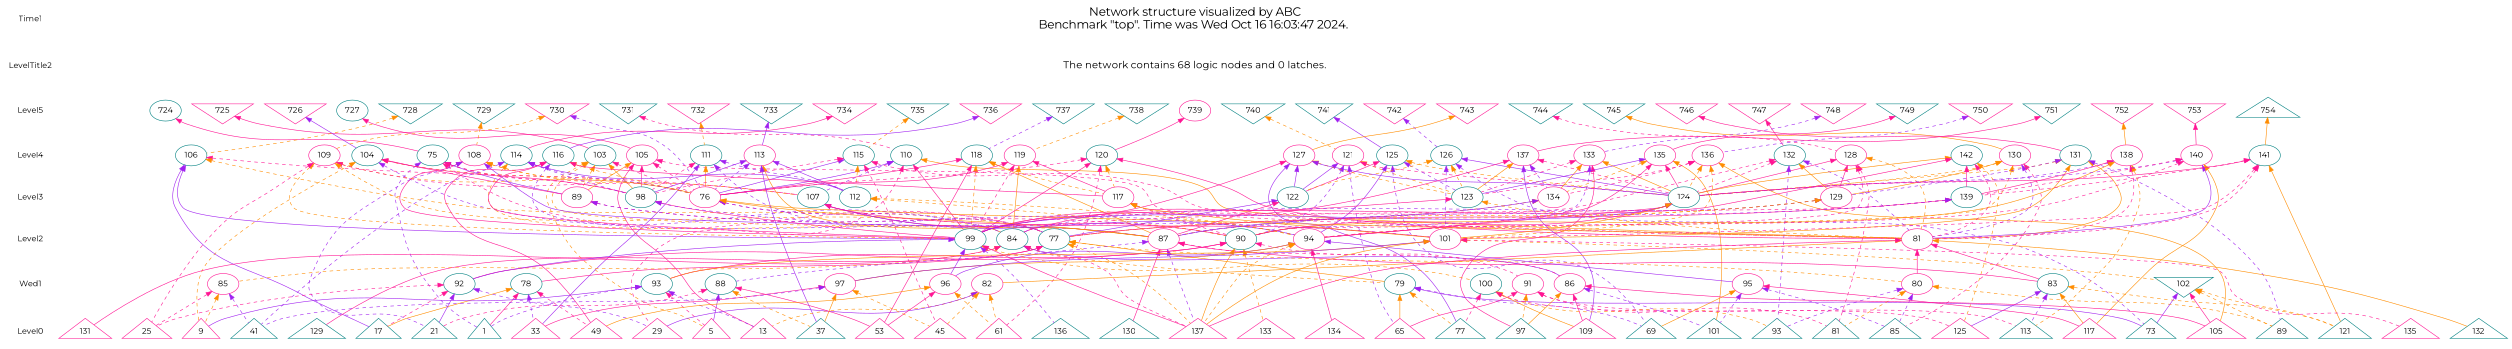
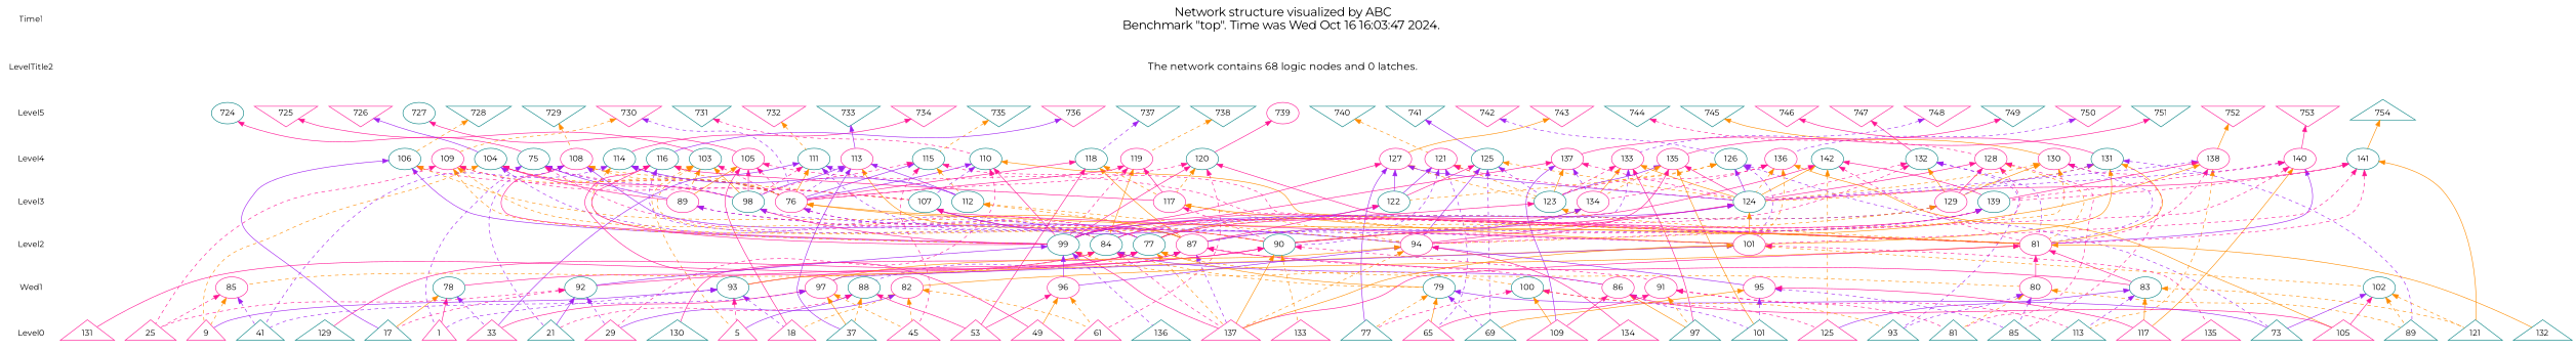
  digraph {
    fontname=Montserrat
    node [color=teal fontname=Montserrat shape=ellipse]
    edge [dir=back fontname=Montserrat style=dashed color=deeppink]
    n1 [color=deeppink label=Time1 shape=plaintext]
    LevelTitle2 [color=deeppink shape=plaintext]
    Level5 [shape=plaintext]
    Level4 [color=deeppink shape=plaintext]
    Level3 [shape=plaintext]
    Level2 [color=deeppink shape=plaintext]
    n7 [label=Wed1 shape=plaintext]
    Level0 [shape=plaintext]
    n9 [color=deeppink fontsize=20 label="Network structure visualized by ABC\nBenchmark \"top\". Time was Wed Oct 16 16:03:47 2024. " shape=plaintext]
    n10 [color=deeppink fontsize=18 label="The network contains 68 logic nodes and 0 latches.\n" shape=plaintext]
    n11 [fillcolor=coral label=724]
    n12 [color=deeppink fillcolor=coral label=725 shape=invtriangle]
    n13 [color=deeppink fillcolor=coral label=726 shape=invtriangle]
    n14 [fillcolor=coral label=727]
    n15 [fillcolor=coral label=728 shape=invtriangle]
    n16 [fillcolor=coral label=729 shape=invtriangle]
    n17 [color=deeppink fillcolor=coral label=730 shape=invtriangle]
    n18 [fillcolor=coral label=731 shape=invtriangle]
    n19 [color=deeppink fillcolor=coral label=732 shape=invtriangle]
    n20 [fillcolor=coral label=733 shape=invtriangle]
    n21 [color=deeppink fillcolor=coral label=734 shape=invtriangle]
    n22 [fillcolor=coral label=735 shape=invtriangle]
    n23 [color=deeppink fillcolor=coral label=736 shape=invtriangle]
    n24 [fillcolor=coral label=737 shape=invtriangle]
    n25 [fillcolor=coral label=738 shape=invtriangle]
    n26 [color=deeppink fillcolor=coral label=739]
    n27 [fillcolor=coral label=740 shape=invtriangle]
    n28 [fillcolor=coral label=741 shape=invtriangle]
    n29 [color=deeppink fillcolor=coral label=742 shape=invtriangle]
    n30 [color=deeppink fillcolor=coral label=743 shape=invtriangle]
    n31 [fillcolor=coral label=744 shape=invtriangle]
    n32 [fillcolor=coral label=745 shape=invtriangle]
    n33 [color=deeppink fillcolor=coral label=746 shape=invtriangle]
    n34 [color=deeppink fillcolor=coral label=747 shape=invtriangle]
    n35 [color=deeppink fillcolor=coral label=748 shape=invtriangle]
    n36 [fillcolor=coral label=749 shape=invtriangle]
    n37 [color=deeppink fillcolor=coral label=750 shape=invtriangle]
    n38 [fillcolor=coral label=751 shape=invtriangle]
    n39 [color=deeppink fillcolor=coral label=752 shape=invtriangle]
    n40 [color=deeppink fillcolor=coral label=753 shape=invtriangle]
    n41 [fillcolor=coral label=754 shape=triangle]
    n42 [label="75\n"]
    n43 [label="103\n"]
    n44 [label="104\n"]
    n45 [color=deeppink label="105\n"]
    n46 [label="106\n"]
    n47 [color=deeppink label="108\n"]
    n48 [color=deeppink label="109\n"]
    n49 [label="110\n"]
    n50 [label="111\n"]
    n51 [color=deeppink label="113\n"]
    n52 [label="114\n"]
    n53 [label="115\n"]
    n54 [label="116\n"]
    n55 [label="118\n"]
    n56 [color=deeppink label="119\n"]
    n57 [label="120\n"]
    n58 [color=deeppink label="121\n"]
    n59 [label="125\n"]
    n60 [label="126\n"]
    n61 [color=deeppink label="127\n"]
    n62 [color=deeppink label="128\n"]
    n63 [color=deeppink label="130\n"]
    n64 [label="131\n"]
    n65 [label="132\n"]
    n66 [color=deeppink label="133\n"]
    n67 [color=deeppink label="135\n"]
    n68 [color=deeppink label="136\n"]
    n69 [color=deeppink label="137\n"]
    n70 [color=deeppink label="138\n"]
    n71 [color=deeppink label="140\n"]
    n72 [label="141\n"]
    n73 [label="142\n"]
    n74 [color=deeppink label="76\n"]
    n75 [color=deeppink label="89\n"]
    n76 [label="98\n"]
    n77 [label="107\n"]
    n78 [label="112\n"]
    n79 [color=deeppink label="117\n"]
    n80 [label="122\n"]
    n81 [label="123\n"]
    n82 [label="124\n"]
    n83 [color=deeppink label="129\n"]
    n84 [color=deeppink label="134\n"]
    n85 [label="139\n"]
    n86 [label="77\n"]
    n87 [color=deeppink label="81\n"]
    n88 [label="84\n"]
    n89 [color=deeppink label="87\n"]
    n90 [label="90\n"]
    n91 [color=deeppink label="94\n"]
    n92 [label="99\n"]
    n93 [color=deeppink label="101\n"]
    n94 [label="78\n"]
    n95 [label="79\n"]
    n96 [color=deeppink label="80\n"]
    n97 [color=deeppink label="82\n"]
    n98 [label="83\n"]
    n99 [color=deeppink label="85\n"]
    n100 [color=deeppink label="86\n"]
    n101 [label="88\n"]
    n102 [color=deeppink label="91\n"]
    n103 [label="92\n"]
    n104 [label="93\n"]
    n105 [color=deeppink label="95\n"]
    n106 [color=deeppink label="96\n"]
    n107 [color=deeppink label="97\n"]
    n108 [label="100\n"]
-   n109 [label="102\n" shape=invtriangle]
-   n110 [fillcolor=coral label=1 shape=triangle]
+   n109 [label="102\n"]
+   n110 [color=deeppink fillcolor=coral label=1 shape=triangle]
    n111 [color=deeppink fillcolor=coral label=5 shape=triangle]
    n112 [color=deeppink fillcolor=coral label=9 shape=triangle]
-   n113 [color=deeppink fillcolor=coral label=13 shape=triangle]
+   n113 [color=deeppink fillcolor=coral label=18 shape=triangle]
    n114 [fillcolor=coral label=17 shape=triangle]
    n115 [fillcolor=coral label=21 shape=triangle]
    n116 [color=deeppink fillcolor=coral label=25 shape=triangle]
    n117 [color=deeppink fillcolor=coral label=29 shape=triangle]
    n118 [color=deeppink fillcolor=coral label=33 shape=triangle]
    n119 [fillcolor=coral label=37 shape=triangle]
    n120 [fillcolor=coral label=41 shape=triangle]
    n121 [color=deeppink fillcolor=coral label=45 shape=triangle]
    n122 [color=deeppink fillcolor=coral label=49 shape=triangle]
    n123 [color=deeppink fillcolor=coral label=53 shape=triangle]
    n124 [color=deeppink fillcolor=coral label=61 shape=triangle]
    n125 [color=deeppink fillcolor=coral label=65 shape=triangle]
    n126 [fillcolor=coral label=69 shape=triangle]
    n127 [fillcolor=coral label=73 shape=triangle]
    n128 [fillcolor=coral label=77 shape=triangle]
    n129 [fillcolor=coral label=81 shape=triangle]
    n130 [fillcolor=coral label=85 shape=triangle]
    n131 [fillcolor=coral label=89 shape=triangle]
    n132 [fillcolor=coral label=93 shape=triangle]
    n133 [fillcolor=coral label=97 shape=triangle]
    n134 [fillcolor=coral label=101 shape=triangle]
    n135 [color=deeppink fillcolor=coral label=105 shape=triangle]
    n136 [color=deeppink fillcolor=coral label=109 shape=triangle]
    n137 [fillcolor=coral label=113 shape=triangle]
    n138 [color=deeppink fillcolor=coral label=117 shape=triangle]
    n139 [fillcolor=coral label=121 shape=triangle]
    n140 [color=deeppink fillcolor=coral label=125 shape=triangle]
    n141 [fillcolor=coral label=129 shape=triangle]
    n142 [fillcolor=coral label=130 shape=triangle]
    n143 [color=deeppink fillcolor=coral label=131 shape=triangle]
    n144 [fillcolor=coral label=132 shape=triangle]
    n145 [color=deeppink fillcolor=coral label=133 shape=triangle]
    n146 [color=deeppink fillcolor=coral label=134 shape=triangle]
    n147 [color=deeppink fillcolor=coral label=135 shape=triangle]
    n148 [fillcolor=coral label=136 shape=triangle]
    n149 [color=deeppink fillcolor=coral label=137 shape=triangle]
    subgraph sub_1 {
      n1
      LevelTitle2
      Level5
      Level4
      Level3
      Level2
      n7
      Level0
    }
    subgraph sub_2 {
      rank=same
      n1
      n9
    }
    subgraph sub_3 {
      rank=same
      LevelTitle2
      n10
    }
    subgraph sub_4 {
      rank=same
      Level5
      n11
      n12
      n13
      n14
      n15
      n16
      n17
      n18
      n19
      n20
      n21
      n22
      n23
      n24
      n25
      n26
      n27
      n28
      n29
      n30
      n31
      n32
      n33
      n34
      n35
      n36
      n37
      n38
      n39
      n40
      n41
    }
    subgraph sub_5 {
      rank=same
      Level4
      n42
      n43
      n44
      n45
      n46
      n47
      n48
      n49
      n50
      n51
      n52
      n53
      n54
      n55
      n56
      n57
      n58
      n59
      n60
      n61
      n62
      n63
      n64
      n65
      n66
      n67
      n68
      n69
      n70
      n71
      n72
      n73
    }
    subgraph sub_6 {
      rank=same
      Level3
      n74
      n75
      n76
      n77
      n78
      n79
      n80
      n81
      n82
      n83
      n84
      n85
    }
    subgraph sub_7 {
      rank=same
      Level2
      n86
      n87
      n88
      n89
      n90
      n91
      n92
      n93
    }
    subgraph sub_8 {
      rank=same
      n7
      n94
      n95
      n96
      n97
      n98
      n99
      n100
      n101
      n102
      n103
      n104
      n105
      n106
      n107
      n108
      n109
    }
    subgraph sub_9 {
      rank=same
      Level0
      n110
      n111
      n112
      n113
      n114
      n115
      n116
      n117
      n118
      n119
      n120
      n121
      n122
      n123
      n124
      n125
      n126
      n127
      n128
      n129
      n130
      n131
      n132
      n133
      n134
      n135
      n136
      n137
      n138
      n139
      n140
      n141
      n142
      n143
      n144
      n145
      n146
      n147
      n148
      n149
    }
    n1 -> LevelTitle2 [style=invis color=""]
    LevelTitle2 -> Level5 [style=invis color=""]
    Level5 -> Level4 [style=invis color=""]
    Level4 -> Level3 [style=invis color=""]
    Level3 -> Level2 [style=invis color=""]
    Level2 -> n7 [style=invis color=""]
    n7 -> Level0 [style=invis color=""]
    n9 -> n10 [style=invis color=""]
    n10 -> n11 [style=invis color=""]
    n10 -> n12 [style=invis color=""]
    n10 -> n13 [style=invis color=""]
    n10 -> n14 [style=invis color=""]
    n10 -> n15 [style=invis color=""]
    n10 -> n16 [style=invis color=""]
    n10 -> n17 [style=invis color=""]
    n10 -> n18 [style=invis color=""]
    n10 -> n19 [style=invis color=""]
    n10 -> n20 [style=invis color=""]
    n10 -> n21 [style=invis color=""]
    n10 -> n22 [style=invis color=""]
    n10 -> n23 [style=invis color=""]
    n10 -> n24 [style=invis color=""]
    n10 -> n25 [style=invis color=""]
    n10 -> n26 [style=invis color=""]
    n10 -> n27 [style=invis color=""]
    n10 -> n28 [style=invis color=""]
    n10 -> n29 [style=invis color=""]
    n10 -> n30 [style=invis color=""]
    n10 -> n31 [style=invis color=""]
    n10 -> n32 [style=invis color=""]
    n10 -> n33 [style=invis color=""]
    n10 -> n34 [style=invis color=""]
    n10 -> n35 [style=invis color=""]
    n10 -> n36 [style=invis color=""]
    n10 -> n37 [style=invis color=""]
    n10 -> n38 [style=invis color=""]
    n10 -> n39 [style=invis color=""]
    n10 -> n40 [style=invis color=""]
    n10 -> n41 [style=invis color=""]
    n11 -> n12 [style=invis color=""]
    n11 -> n42 [style=solid]
    n12 -> n13 [style=invis color=""]
    n12 -> n43 [style=solid]
    n13 -> n14 [style=invis color=""]
    n13 -> n44 [color=purple style=solid]
    n14 -> n15 [style=invis color=""]
    n14 -> n45 [style=solid]
    n15 -> n16 [style=invis color=""]
    n15 -> n46 [color=darkorange]
    n16 -> n17 [style=invis color=""]
    n16 -> n47 [color=darkorange]
    n17 -> n18 [style=invis color=""]
    n17 -> n48 [color=darkorange]
    n17 -> n74 [color=purple]
    n18 -> n19 [style=invis color=""]
    n18 -> n49
    n19 -> n20 [style=invis color=""]
    n19 -> n50 [color=darkorange]
    n20 -> n21 [style=invis color=""]
    n20 -> n51 [color=purple style=solid]
    n21 -> n22 [style=invis color=""]
    n21 -> n52 [style=solid]
    n22 -> n23 [style=invis color=""]
    n22 -> n53 [color=darkorange]
    n23 -> n24 [style=invis color=""]
    n23 -> n54 [color=purple style=solid]
    n24 -> n25 [style=invis color=""]
    n24 -> n55 [color=purple]
    n25 -> n26 [style=invis color=""]
    n25 -> n56 [color=darkorange]
    n26 -> n27 [style=invis color=""]
    n26 -> n57 [style=solid]
    n27 -> n28 [style=invis color=""]
    n27 -> n58 [color=darkorange]
    n28 -> n29 [style=invis color=""]
    n28 -> n59 [color=purple style=solid]
    n29 -> n30 [style=invis color=""]
    n29 -> n60 [color=purple]
    n30 -> n31 [style=invis color=""]
    n30 -> n61 [color=darkorange style=solid]
    n31 -> n32 [style=invis color=""]
    n31 -> n62
    n32 -> n33 [style=invis color=""]
    n32 -> n63 [color=darkorange style=solid]
    n33 -> n34 [style=invis color=""]
    n33 -> n64 [style=solid]
    n34 -> n35 [style=invis color=""]
    n34 -> n65 [style=solid]
    n35 -> n36 [style=invis color=""]
    n35 -> n66 [color=purple]
    n36 -> n37 [style=invis color=""]
    n36 -> n67 [style=solid]
    n37 -> n38 [style=invis color=""]
    n37 -> n68 [color=purple]
    n38 -> n39 [style=invis color=""]
    n38 -> n69 [style=solid]
    n39 -> n40 [style=invis color=""]
    n39 -> n70 [color=darkorange style=solid]
    n40 -> n41 [style=invis color=""]
    n40 -> n71 [style=solid]
    n41 -> n72 [color=darkorange style=solid]
    n42 -> n74
    n42 -> n75 [color=purple style=solid]
-   n42 -> n76
+   n42 -> n76 [color=purple]
    n42 -> n86
    n42 -> n110 [color=purple]
    n43 -> n74
    n43 -> n75 [color=darkorange]
    n43 -> n76 [color=darkorange style=solid]
    n43 -> n89 [color=darkorange]
    n43 -> n111 [color=darkorange]
    n44 -> n74 [color=darkorange]
    n44 -> n75 [style=solid]
    n44 -> n76 [style=solid]
    n44 -> n88 [color=purple]
    n44 -> n112 [color=darkorange]
    n45 -> n74
    n45 -> n75 [color=darkorange style=solid]
    n45 -> n76 [style=solid]
    n45 -> n87
    n45 -> n113 [style=solid]
    n46 -> n77
    n46 -> n86 [color=darkorange]
    n46 -> n92 [color=purple style=solid]
    n46 -> n114 [color=purple style=solid]
    n47 -> n74 [color=darkorange]
    n47 -> n77 [color=darkorange]
    n47 -> n89 [color=purple style=solid]
    n47 -> n92 [style=solid]
    n47 -> n115 [color=purple]
    n48 -> n74 [color=darkorange]
    n48 -> n77
    n48 -> n88 [color=darkorange]
    n48 -> n92 [color=darkorange]
    n48 -> n116
    n49 -> n74 [color=purple style=solid]
    n49 -> n77 [color=purple]
    n49 -> n87 [color=darkorange style=solid]
    n49 -> n92 [style=solid]
    n49 -> n117
    n50 -> n74 [color=darkorange style=solid]
    n50 -> n76
    n50 -> n78 [color=purple]
    n50 -> n86 [color=purple]
    n50 -> n118 [color=purple style=solid]
    n51 -> n74 [color=purple]
    n51 -> n76 [color=purple style=solid]
    n51 -> n78 [color=purple style=solid]
    n51 -> n89 [color=darkorange style=solid]
    n51 -> n119 [color=purple style=solid]
    n52 -> n74 [color=purple]
    n52 -> n76 [color=purple]
    n52 -> n78 [color=purple style=solid]
    n52 -> n88 [color=darkorange]
    n52 -> n120 [color=purple]
    n53 -> n74 [color=purple style=solid]
    n53 -> n76
    n53 -> n78 [color=darkorange]
    n53 -> n87
    n53 -> n121
    n54 -> n74 [color=darkorange]
    n54 -> n79 [style=solid]
    n54 -> n86 [color=purple]
    n54 -> n92 [style=solid]
    n54 -> n122 [style=solid]
    n55 -> n74 [style=solid]
    n55 -> n79 [color=darkorange]
    n55 -> n89 [color=darkorange style=solid]
-   n55 -> n92 [color=darkorange]
    n55 -> n123 [style=solid]
    n56 -> n74 [style=solid]
    n56 -> n79 [style=solid]
    n56 -> n88 [color=darkorange style=solid]
    n56 -> n92
    n57 -> n74
    n57 -> n79 [color=darkorange]
    n57 -> n87 [style=solid]
    n57 -> n92 [style=solid]
    n57 -> n124
    n58 -> n80 [color=purple style=solid]
    n58 -> n81 [color=darkorange]
    n58 -> n82
    n58 -> n90 [color=purple]
    n58 -> n125 [color=purple]
    n59 -> n80 [style=solid]
    n59 -> n81 [color=purple]
    n59 -> n82 [color=darkorange]
    n59 -> n91 [color=purple style=solid]
    n59 -> n126 [color=purple]
    n60 -> n80 [color=darkorange]
    n60 -> n81 [color=darkorange]
    n60 -> n82 [color=purple style=solid]
    n60 -> n93 [color=purple]
    n60 -> n127 [color=purple]
    n61 -> n80 [color=purple style=solid]
    n61 -> n81 [color=darkorange]
    n61 -> n82 [color=purple style=solid]
    n61 -> n92 [style=solid]
    n61 -> n128 [color=purple style=solid]
    n62 -> n82 [style=solid]
    n62 -> n83 [style=solid]
    n62 -> n87 [color=darkorange]
    n62 -> n90
    n62 -> n129
    n63 -> n82 [color=darkorange]
    n63 -> n83 [color=darkorange style=solid]
    n63 -> n87 [color=purple]
    n63 -> n91 [color=darkorange]
    n63 -> n130
    n64 -> n82 [color=darkorange]
    n64 -> n83 [color=purple]
    n64 -> n87 [color=darkorange style=solid]
    n64 -> n93 [color=darkorange style=solid]
    n64 -> n131 [color=purple]
    n65 -> n82
    n65 -> n83 [color=darkorange style=solid]
    n65 -> n87 [color=purple]
    n65 -> n92
    n65 -> n132 [color=purple]
    n66 -> n81
    n66 -> n82 [color=darkorange style=solid]
    n66 -> n84 [color=darkorange style=solid]
    n66 -> n90 [color=purple]
    n66 -> n133 [style=solid]
    n67 -> n81 [color=purple style=solid]
    n67 -> n82 [style=solid]
    n67 -> n84 [color=darkorange]
    n67 -> n91 [style=solid]
    n67 -> n134 [color=darkorange style=solid]
    n68 -> n81
    n68 -> n82 [color=darkorange]
    n68 -> n84
    n68 -> n93 [color=darkorange]
    n68 -> n135 [color=darkorange style=solid]
    n69 -> n81 [color=darkorange style=solid]
    n69 -> n82
    n69 -> n84 [color=purple]
    n69 -> n92 [style=solid]
    n69 -> n136 [color=purple style=solid]
    n70 -> n82 [color=purple]
    n70 -> n85 [style=solid]
    n70 -> n87
    n70 -> n90 [color=darkorange style=solid]
    n70 -> n137 [color=darkorange]
    n71 -> n82 [color=purple]
    n71 -> n85
    n71 -> n87 [color=purple style=solid]
    n71 -> n91
    n71 -> n138 [color=darkorange style=solid]
    n72 -> n82 [style=solid]
    n72 -> n85
    n72 -> n87
    n72 -> n93
    n72 -> n139 [color=darkorange style=solid]
    n73 -> n82 [color=darkorange style=solid]
    n73 -> n85 [style=solid]
    n73 -> n87
    n73 -> n92 [style=solid]
    n73 -> n140 [color=darkorange]
    n74 -> n86
    n74 -> n87 [color=darkorange style=solid]
    n74 -> n88 [color=purple]
    n74 -> n89 [color=darkorange style=solid]
    n75 -> n90
    n75 -> n91 [color=purple]
    n76 -> n92 [style=solid]
    n76 -> n93 [color=purple]
    n77 -> n90 [style=solid]
    n77 -> n91 [color=purple style=solid]
    n77 -> n93 [style=solid]
    n78 -> n90 [color=darkorange]
    n78 -> n91 [color=darkorange]
    n79 -> n90
    n79 -> n91 [color=darkorange]
    n79 -> n93 [color=darkorange style=solid]
    n80 -> n86 [color=purple style=solid]
    n80 -> n89 [style=solid]
    n81 -> n87 [color=darkorange]
    n81 -> n88 [style=solid]
    n82 -> n90 [style=solid]
    n82 -> n91 [style=solid]
    n82 -> n92 [color=purple style=solid]
    n82 -> n93 [color=darkorange style=solid]
    n83 -> n86 [color=darkorange]
    n83 -> n88 [color=purple]
    n83 -> n89 [color=darkorange]
    n84 -> n86 [color=darkorange]
    n84 -> n89 [color=purple style=solid]
    n85 -> n86 [style=solid]
    n85 -> n88
    n85 -> n89 [color=purple]
    n86 -> n94 [style=solid]
    n86 -> n95 [color=darkorange style=solid]
    n86 -> n96 [color=darkorange]
    n86 -> n141 [style=solid]
    n86 -> n149 [color=darkorange]
    n87 -> n96 [style=solid]
    n87 -> n97 [color=darkorange style=solid]
    n87 -> n98 [style=solid]
    n87 -> n144 [color=darkorange style=solid]
    n87 -> n149 [style=solid]
    n88 -> n95 [color=darkorange]
    n88 -> n99 [color=darkorange]
    n88 -> n100 [color=purple style=solid]
    n88 -> n143 [style=solid]
    n88 -> n149
    n89 -> n98 [style=solid]
    n89 -> n100
    n89 -> n101 [color=purple]
    n89 -> n142 [style=solid]
    n89 -> n149 [color=purple]
    n90 -> n102
    n90 -> n103 [style=solid]
    n90 -> n104 [style=solid]
    n90 -> n145 [color=darkorange]
    n90 -> n149 [color=darkorange style=solid]
    n91 -> n105 [color=purple style=solid]
    n91 -> n106 [color=purple style=solid]
    n91 -> n107 [color=darkorange style=solid]
    n91 -> n146 [style=solid]
    n91 -> n149 [color=darkorange]
    n92 -> n103 [color=purple style=solid]
    n92 -> n106 [color=purple style=solid]
    n92 -> n108 [color=darkorange]
    n92 -> n148 [color=purple]
    n92 -> n149 [style=solid]
    n93 -> n104 [color=darkorange style=solid]
    n93 -> n107 [color=purple style=solid]
    n93 -> n109 [color=darkorange]
    n93 -> n147
    n93 -> n149 [color=darkorange style=solid]
    n94 -> n110 [style=solid]
    n94 -> n114 [color=darkorange style=solid]
    n94 -> n118 [color=purple]
-   n94 -> n122
    n95 -> n125 [color=darkorange style=solid]
    n95 -> n126 [color=purple]
    n95 -> n127 [color=purple style=solid]
    n95 -> n128 [color=darkorange]
    n96 -> n129 [color=darkorange]
    n96 -> n130 [color=purple]
    n96 -> n131 [color=darkorange]
    n96 -> n132 [color=purple]
    n97 -> n113 [color=darkorange]
    n97 -> n117 [color=purple style=solid]
    n97 -> n121 [color=darkorange]
    n97 -> n124 [color=darkorange]
    n98 -> n137 [color=purple]
    n98 -> n138 [color=darkorange style=solid]
    n98 -> n139 [color=darkorange]
    n98 -> n140 [color=purple style=solid]
    n99 -> n112 [color=darkorange]
    n99 -> n116
    n99 -> n120 [color=purple]
    n100 -> n133 [color=darkorange style=solid]
    n100 -> n134 [color=purple]
    n100 -> n135 [style=solid]
    n100 -> n136 [style=solid]
    n101 -> n111 [color=purple style=solid]
    n101 -> n115
    n101 -> n119 [color=darkorange]
    n101 -> n123 [style=solid]
    n102 -> n125 [style=solid]
    n102 -> n129
    n102 -> n133 [color=darkorange]
    n102 -> n137
    n103 -> n114
    n103 -> n115 [color=purple style=solid]
    n103 -> n116
    n103 -> n117 [color=purple]
    n104 -> n110 [color=purple]
    n104 -> n111
    n104 -> n112 [color=purple style=solid]
    n104 -> n113 [color=purple]
    n105 -> n126 [color=darkorange style=solid]
    n105 -> n130 [color=purple]
    n105 -> n134 [color=purple]
    n105 -> n138 [style=solid]
    n106 -> n122 [color=darkorange style=solid]
    n106 -> n123 [style=solid]
    n106 -> n124 [color=darkorange]
    n107 -> n118 [style=solid]
    n107 -> n119 [color=darkorange style=solid]
    n107 -> n120 [color=purple]
    n107 -> n121 [color=darkorange]
    n108 -> n128
    n108 -> n132 [color=darkorange]
    n108 -> n136 [color=darkorange style=solid]
    n108 -> n140
    n109 -> n127 [color=purple style=solid]
    n109 -> n131 [color=darkorange]
    n109 -> n135 [style=solid]
    n109 -> n139 [color=darkorange]
  }
